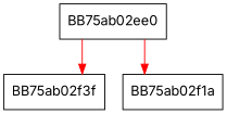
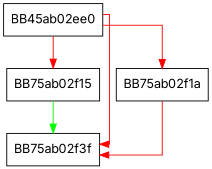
  digraph {
    fontname=Inter
    splines=ortho
    node [fontname=Inter shape=box]
    edge [color=red fontname=Inter]
-   BB75ab02ee0
+   BB75ab02ee0 [label=BB45ab02ee0]
    BB75ab02f3f
+   BB75ab02f15
    BB75ab02f1a
    BB75ab02ee0 -> BB75ab02f3f
+   BB75ab02ee0 -> BB75ab02f15
    BB75ab02ee0 -> BB75ab02f1a
+   BB75ab02f15 -> BB75ab02f3f [color=green]
+   BB75ab02f1a -> BB75ab02f3f
  }
